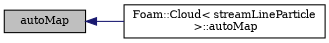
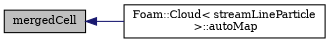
  digraph {
    rankdir=LR
    fontname="DejaVu Serif"
    node [color=black fontname="DejaVu Serif" fontsize=10 shape=record]
-   n1 [fillcolor=grey75 fontcolor=black height=0.2 label=autoMap style=filled width=0.4]
+   n1 [fillcolor=grey75 fontcolor=black height=0.2 label=mergedCell style=filled width=0.4]
    n2 [height=0.2 label="Foam::Cloud\< streamLineParticle\l \>::autoMap" width=0.4]
    n1 -> n2 [color=midnightblue dir=back fontname="DejaVu Serif" fontsize=10 labelfontname=FreeSans labelfontsize=10 style=solid]
  }
